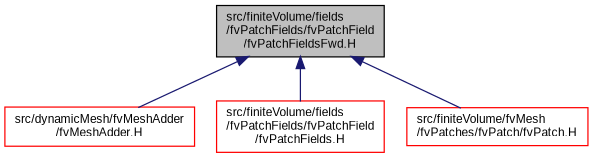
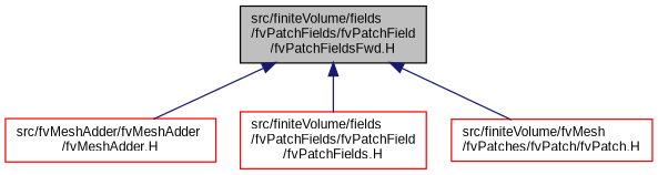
  digraph {
    fontname="Liberation Sans"
    node [color=red fontname="Liberation Sans" fontsize=10 shape=record]
    edge [color=midnightblue dir=back fontname="Liberation Sans" fontsize=10 labelfontname=Helvetica labelfontsize=10 style=solid]
    n1 [color=black fillcolor=grey75 fontcolor=black height=0.2 label="src/finiteVolume/fields\l/fvPatchFields/fvPatchField\l/fvPatchFieldsFwd.H" style=filled width=0.4]
-   n2 [height=0.2 label="src/dynamicMesh/fvMeshAdder\l/fvMeshAdder.H" width=0.4]
+   n2 [height=0.2 label="src/fvMeshAdder/fvMeshAdder\l/fvMeshAdder.H" width=0.4]
    n3 [height=0.2 label="src/finiteVolume/fields\l/fvPatchFields/fvPatchField\l/fvPatchFields.H" width=0.4]
    n4 [height=0.2 label="src/finiteVolume/fvMesh\l/fvPatches/fvPatch/fvPatch.H" width=0.4]
    n1 -> n2
    n1 -> n3
    n1 -> n4
  }
